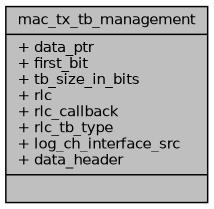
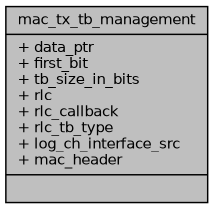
  digraph {
-   n1 [color=black fillcolor=grey75 fontcolor=black fontname=Helvetica fontsize=10 height=0.2 label="{mac_tx_tb_management\n|+ data_ptr\l+ first_bit\l+ tb_size_in_bits\l+ rlc\l+ rlc_callback\l+ rlc_tb_type\l+ log_ch_interface_src\l+ data_header\l|}" shape=record style=filled width=0.4]
+   n1 [color=black fillcolor=grey75 fontcolor=black fontname=Helvetica fontsize=10 height=0.2 label="{mac_tx_tb_management\n|+ data_ptr\l+ first_bit\l+ tb_size_in_bits\l+ rlc\l+ rlc_callback\l+ rlc_tb_type\l+ log_ch_interface_src\l+ mac_header\l|}" shape=record style=filled width=0.4]
  }
